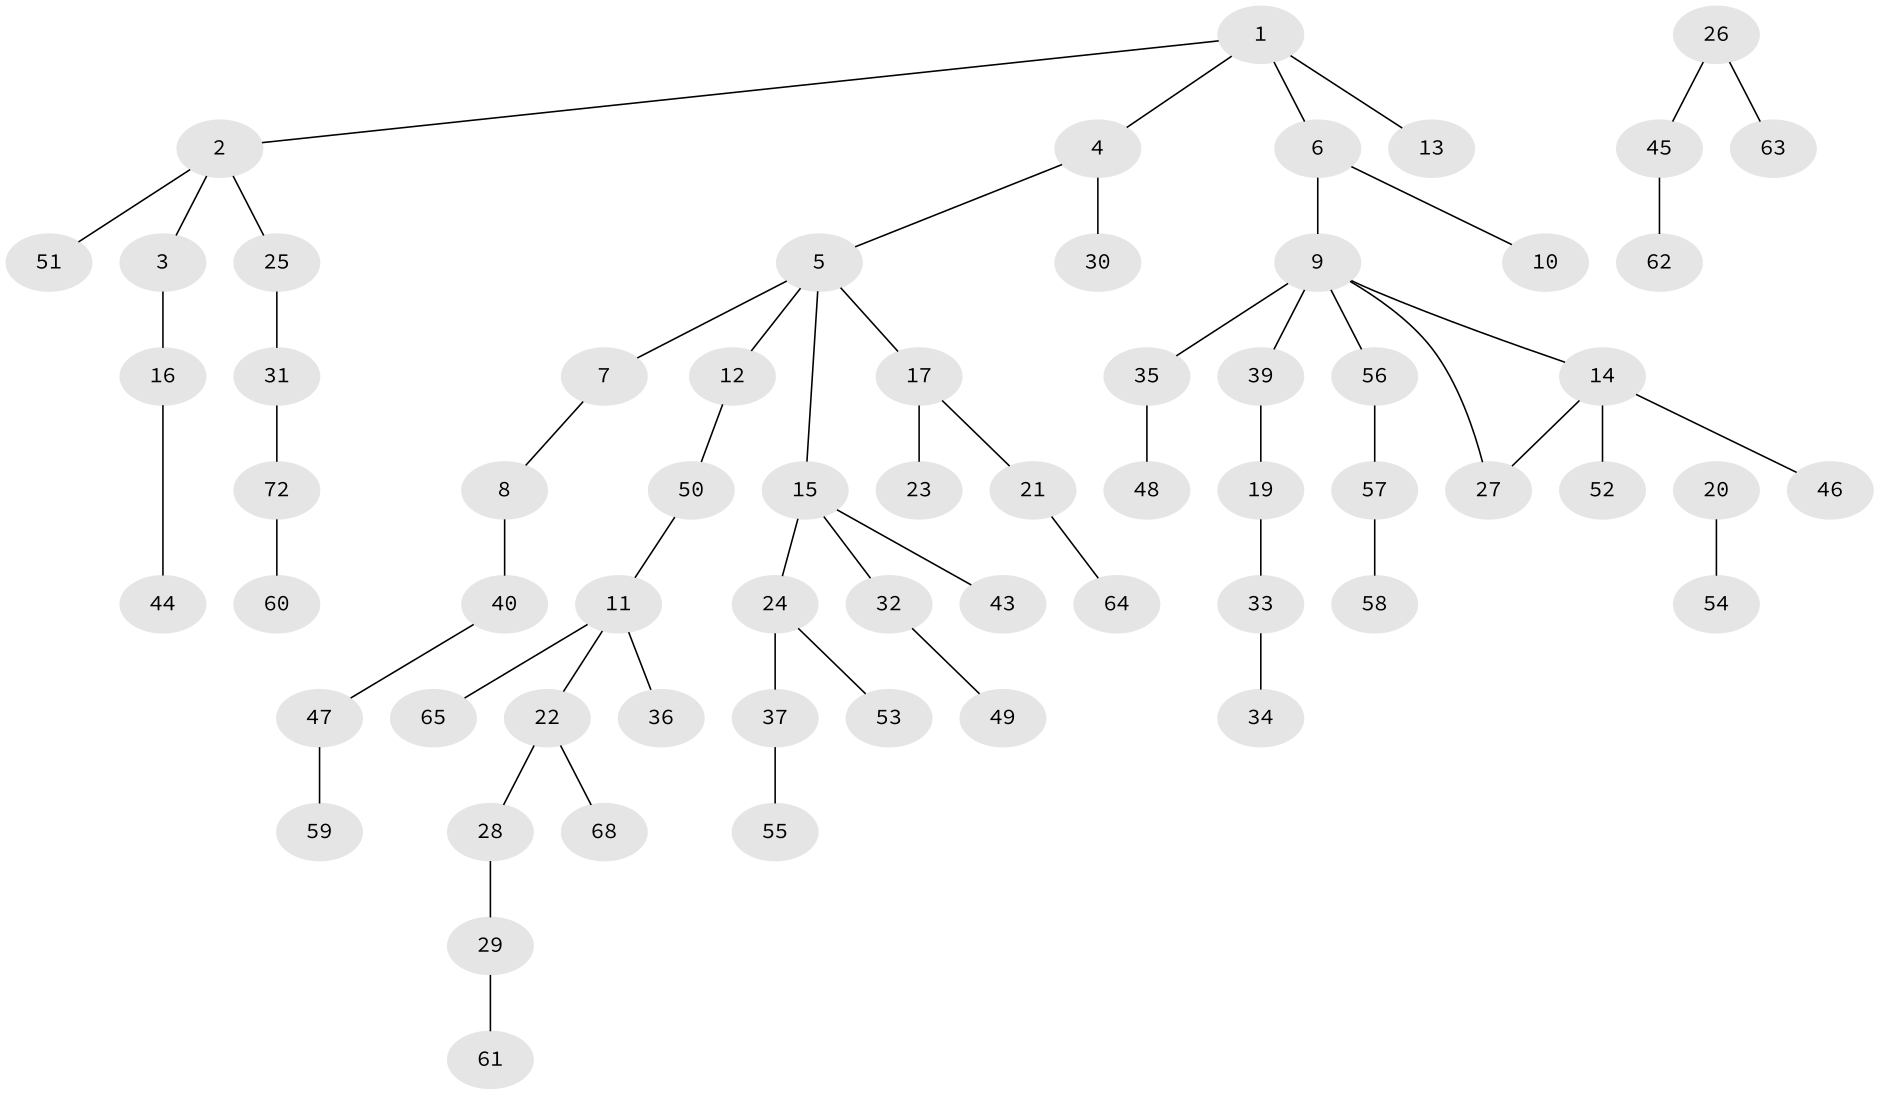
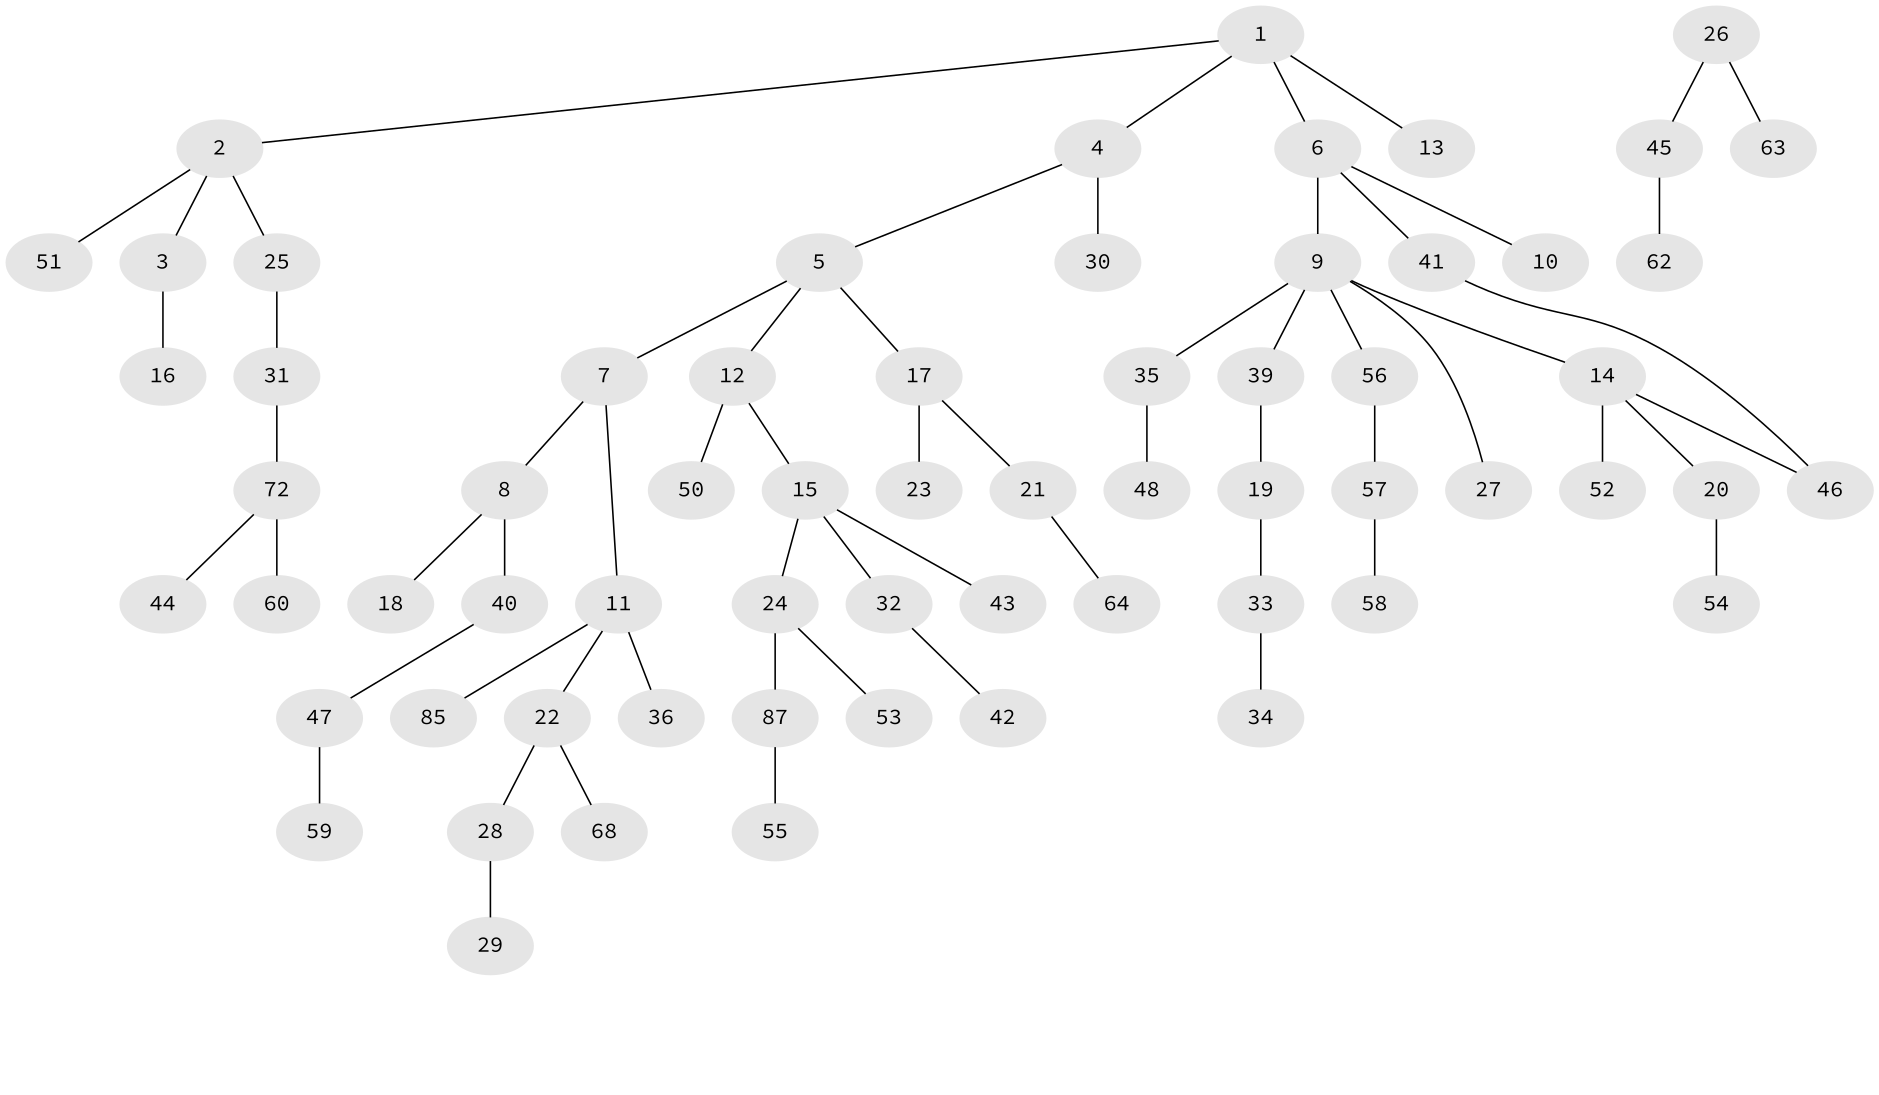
  graph {
    fontname="Source Code Pro"
    node [color=gray90 fontname="Source Code Pro" style=filled]
    edge [fontname="Source Code Pro"]
    1
    2
    4
    6
    13
    3
    25
    51
    5
    30
    9
    10
+   41
    16
    31
    7
    12
    15
    17
    8
    11
    50
    24
    32
    43
    21
    23
    14
    27
    35
    39
    56
    46
+   18
    40
    22
    36
-   65
+   65 [label=85]
    47
    20
    52
    48
    19
    57
    28
    n46 [label=68]
    26
    45
    63
    33
    54
-   37
+   37 [label=87]
    53
-   49
+   49 [label=42]
    64
    34
    29
    55
    n59 [label=72]
    62
-   61
    44
    60
    59
    58
    1 -- 2
    1 -- 4
    1 -- 6
    1 -- 13
    2 -- 3
    2 -- 25
    2 -- 51
    4 -- 5
    4 -- 30
    6 -- 9
    6 -- 10
+   6 -- 41
    3 -- 16
    25 -- 31
    5 -- 7
    5 -- 12
-   5 -- 15
+   12 -- 15
    5 -- 17
    9 -- 14
    9 -- 27
    9 -- 35
    9 -- 39
    9 -- 56
+   41 -- 46
    31 -- n59
    7 -- 8
-   50 -- 11
+   7 -- 11
    12 -- 50
    15 -- 24
    15 -- 32
    15 -- 43
    17 -- 21
    17 -- 23
+   8 -- 18
    8 -- 40
    11 -- 22
    11 -- 36
    11 -- 65
    24 -- 37
    24 -- 53
    32 -- 49
    21 -- 64
    14 -- 46
-   14 -- 27
+   14 -- 20
    14 -- 52
    35 -- 48
    39 -- 19
    56 -- 57
    40 -- 47
    22 -- 28
    22 -- n46
    47 -- 59
    20 -- 54
    19 -- 33
    57 -- 58
    28 -- 29
    26 -- 45
    26 -- 63
    45 -- 62
    33 -- 34
    37 -- 55
-   29 -- 61
-   16 -- 44
+   n59 -- 44
    n59 -- 60
  }
